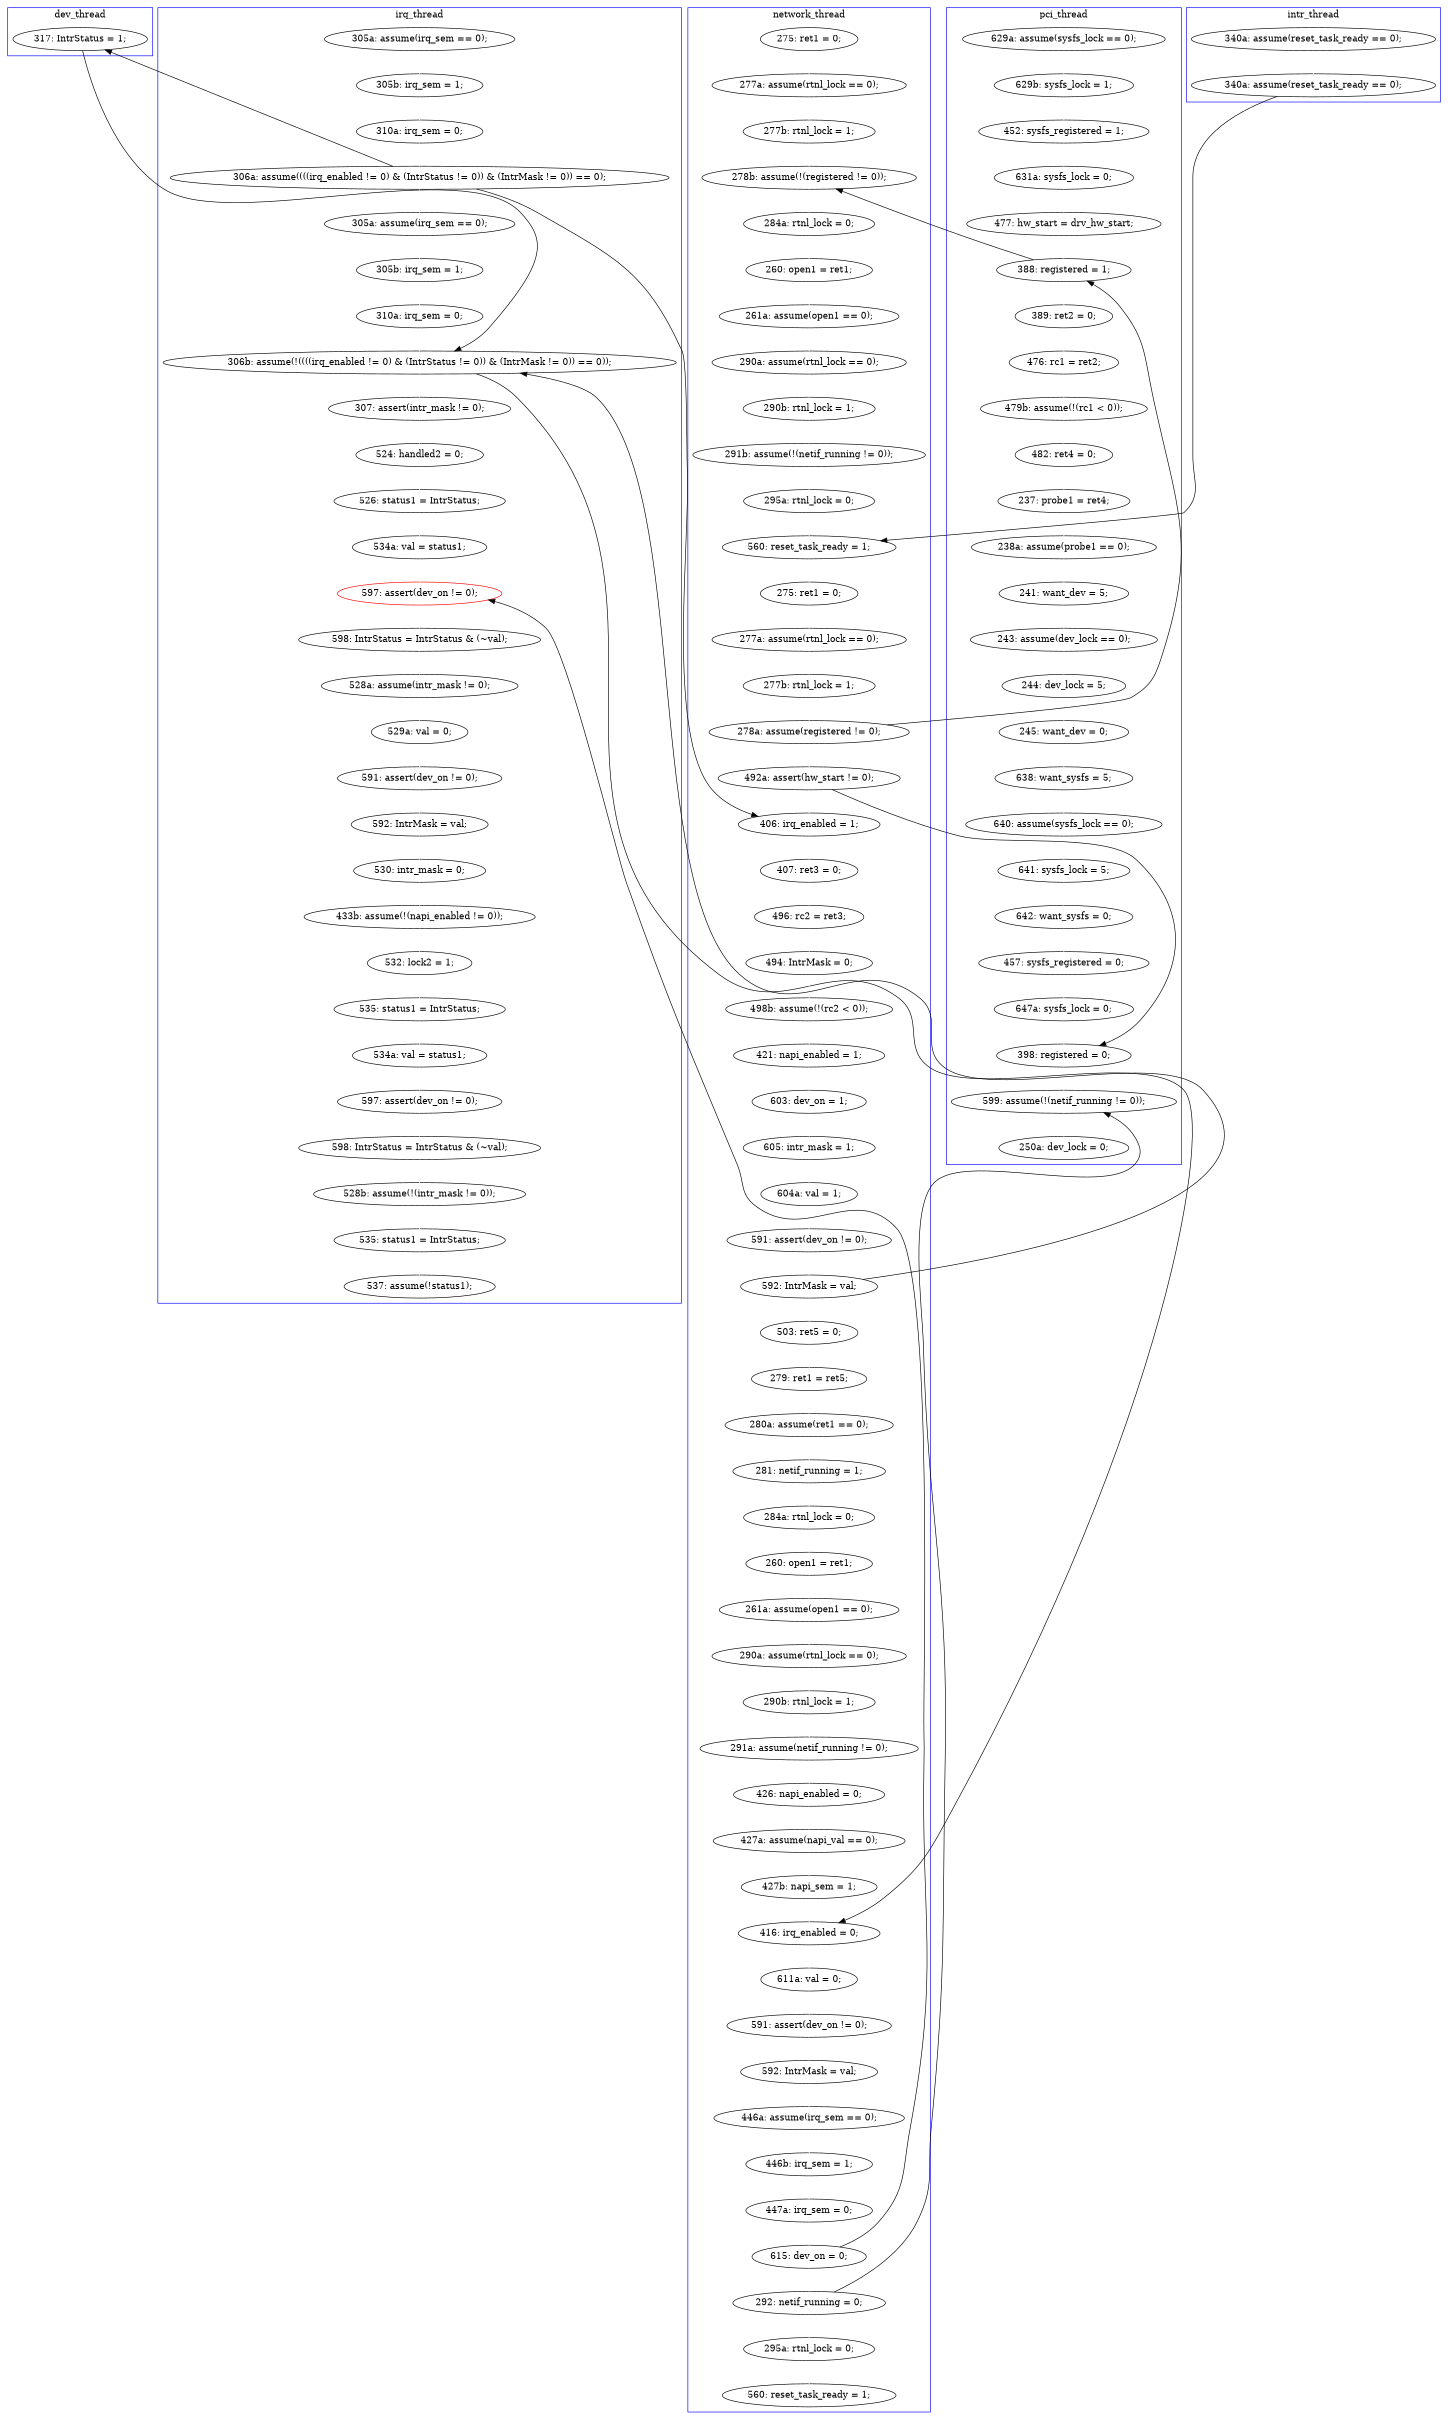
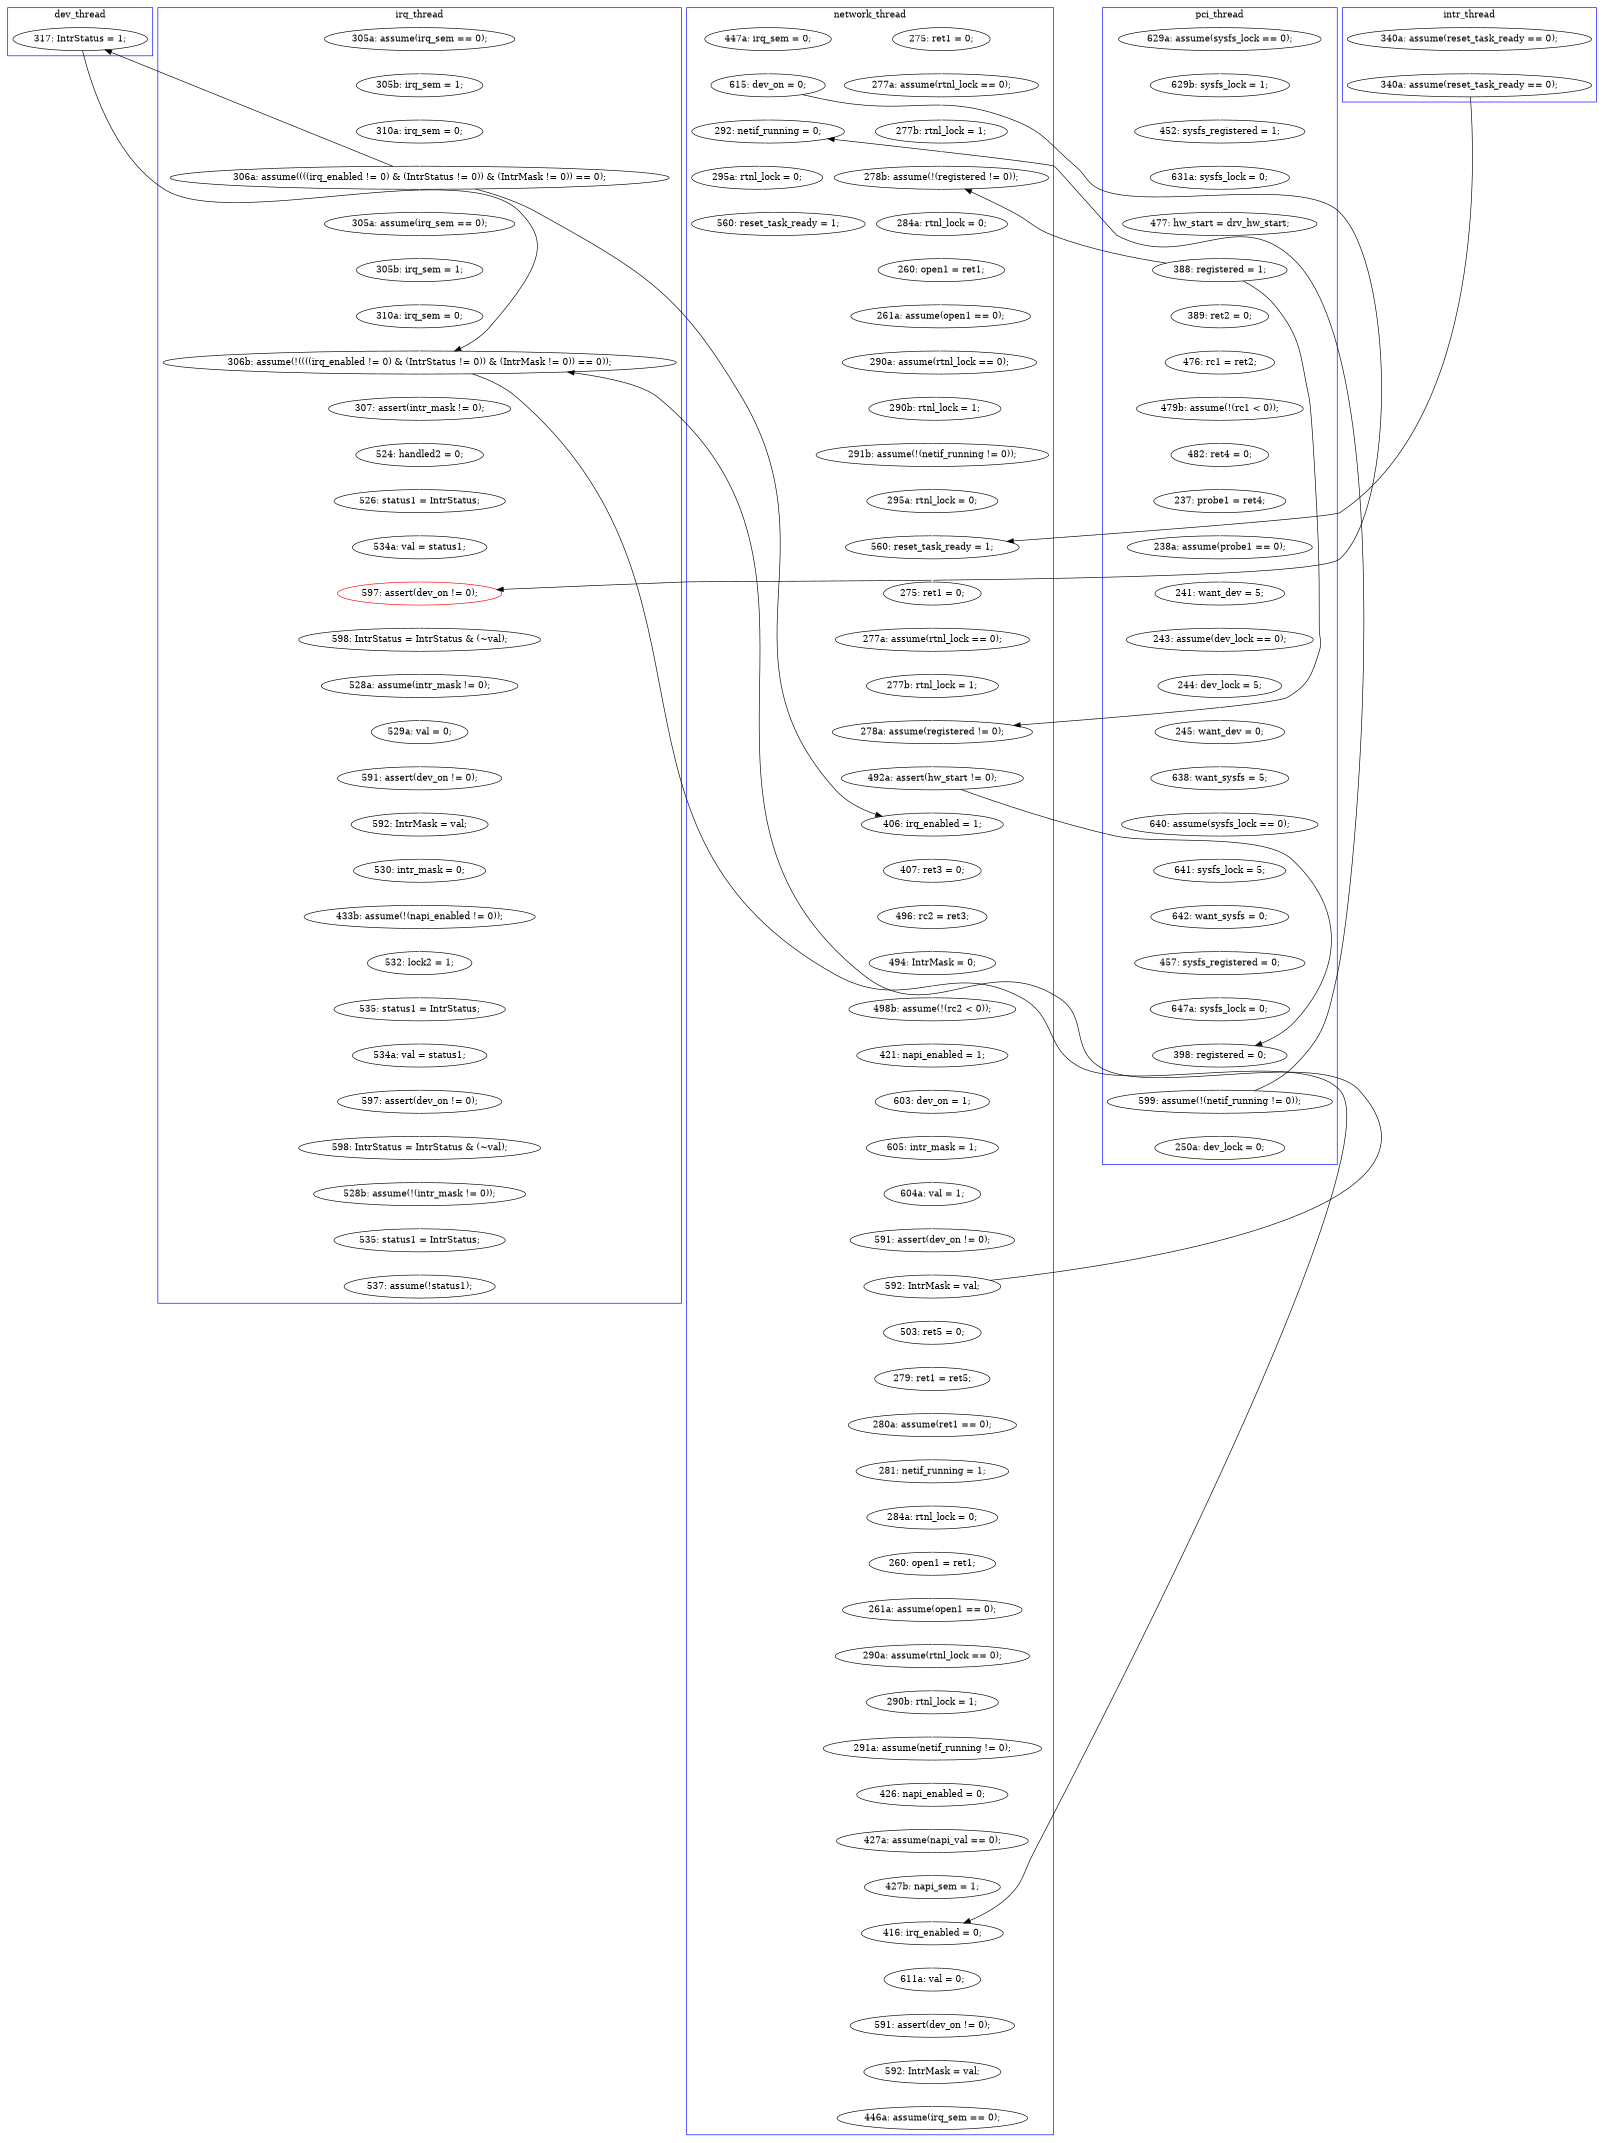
  digraph {
    edge [color=white style=solid]
    n1 [label="317: IntrStatus = 1;"]
    n2 [label="457: sysfs_registered = 0;"]
    n3 [label="647a: sysfs_lock = 0;"]
    n4 [label="237: probe1 = ret4;"]
    n5 [label="238a: assume(probe1 == 0);"]
    n6 [label="389: ret2 = 0;"]
    n7 [label="476: rc1 = ret2;"]
    n8 [label="479b: assume(!(rc1 < 0));"]
    n9 [label="482: ret4 = 0;"]
    n10 [label="398: registered = 0;"]
    n11 [label="477: hw_start = drv_hw_start;"]
    n12 [label="388: registered = 1;"]
    n13 [label="245: want_dev = 0;"]
    n14 [label="638: want_sysfs = 5;"]
    n15 [label="629a: assume(sysfs_lock == 0);"]
    n16 [label="629b: sysfs_lock = 1;"]
    n17 [label="640: assume(sysfs_lock == 0);"]
    n18 [label="244: dev_lock = 5;"]
    n19 [label="599: assume(!(netif_running != 0));"]
    n20 [label="452: sysfs_registered = 1;"]
    n21 [label="241: want_dev = 5;"]
    n22 [label="243: assume(dev_lock == 0);"]
    n23 [label="641: sysfs_lock = 5;"]
    n24 [label="631a: sysfs_lock = 0;"]
    n25 [label="642: want_sysfs = 0;"]
    n26 [label="250a: dev_lock = 0;"]
    n27 [label="526: status1 = IntrStatus;"]
    n28 [label="534a: val = status1;"]
    n29 [label="534a: val = status1;"]
    n30 [label="597: assert(dev_on != 0);"]
    n31 [label="532: lock2 = 1;"]
    n32 [label="535: status1 = IntrStatus;"]
    n33 [label="306b: assume(!((((irq_enabled != 0) & (IntrStatus != 0)) & (IntrMask != 0)) == 0));"]
    n34 [label="305a: assume(irq_sem == 0);"]
    n35 [label="305b: irq_sem = 1;"]
    n36 [label="591: assert(dev_on != 0);"]
    n37 [label="592: IntrMask = val;"]
    n38 [label="598: IntrStatus = IntrStatus & (~val);"]
    n39 [label="528b: assume(!(intr_mask != 0));"]
    n40 [label="530: intr_mask = 0;"]
    n41 [label="433b: assume(!(napi_enabled != 0));"]
    n42 [label="310a: irq_sem = 0;"]
    n43 [label="598: IntrStatus = IntrStatus & (~val);"]
    n44 [label="528a: assume(intr_mask != 0);"]
    n45 [label="535: status1 = IntrStatus;"]
    n46 [label="305b: irq_sem = 1;"]
    n47 [label="310a: irq_sem = 0;"]
    n48 [color=red label="597: assert(dev_on != 0);"]
    n49 [label="305a: assume(irq_sem == 0);"]
    n50 [label="524: handled2 = 0;"]
    n51 [label="306a: assume((((irq_enabled != 0) & (IntrStatus != 0)) & (IntrMask != 0)) == 0);"]
    n52 [label="307: assert(intr_mask != 0);"]
    n53 [label="529a: val = 0;"]
    n54 [label="537: assume(!status1);"]
    n55 [label="340a: assume(reset_task_ready == 0);"]
    n56 [label="340a: assume(reset_task_ready == 0);"]
    n57 [label="291b: assume(!(netif_running != 0));"]
    n58 [label="295a: rtnl_lock = 0;"]
    n59 [label="426: napi_enabled = 0;"]
    n60 [label="427a: assume(napi_val == 0);"]
    n61 [label="591: assert(dev_on != 0);"]
    n62 [label="592: IntrMask = val;"]
    n63 [label="277b: rtnl_lock = 1;"]
    n64 [label="278a: assume(registered != 0);"]
    n65 [label="604a: val = 1;"]
    n66 [label="591: assert(dev_on != 0);"]
    n67 [label="290a: assume(rtnl_lock == 0);"]
    n68 [label="290b: rtnl_lock = 1;"]
    n69 [label="615: dev_on = 0;"]
    n70 [label="292: netif_running = 0;"]
    n71 [label="560: reset_task_ready = 1;"]
    n72 [label="275: ret1 = 0;"]
    n73 [label="446a: assume(irq_sem == 0);"]
    n74 [label="284a: rtnl_lock = 0;"]
    n75 [label="260: open1 = ret1;"]
    n76 [label="261a: assume(open1 == 0);"]
    n77 [label="290a: assume(rtnl_lock == 0);"]
    n78 [label="605: intr_mask = 1;"]
    n79 [label="492a: assert(hw_start != 0);"]
    n80 [label="260: open1 = ret1;"]
    n81 [label="261a: assume(open1 == 0);"]
    n82 [label="496: rc2 = ret3;"]
    n83 [label="494: IntrMask = 0;"]
    n84 [label="277a: assume(rtnl_lock == 0);"]
    n85 [label="277b: rtnl_lock = 1;"]
    n86 [label="603: dev_on = 1;"]
    n87 [label="611a: val = 0;"]
    n88 [label="277a: assume(rtnl_lock == 0);"]
    n89 [label="592: IntrMask = val;"]
    n90 [label="503: ret5 = 0;"]
    n91 [label="427b: napi_sem = 1;"]
    n92 [label="278b: assume(!(registered != 0));"]
    n93 [label="407: ret3 = 0;"]
    n94 [label="275: ret1 = 0;"]
    n95 [label="295a: rtnl_lock = 0;"]
    n96 [label="560: reset_task_ready = 1;"]
    n97 [label="421: napi_enabled = 1;"]
    n98 [label="281: netif_running = 1;"]
    n99 [label="280a: assume(ret1 == 0);"]
    n100 [label="279: ret1 = ret5;"]
    n101 [label="416: irq_enabled = 0;"]
    n102 [label="498b: assume(!(rc2 < 0));"]
-   n103 [label="446b: irq_sem = 1;"]
    n104 [label="447a: irq_sem = 0;"]
    n105 [label="290b: rtnl_lock = 1;"]
    n106 [label="291a: assume(netif_running != 0);"]
    n107 [label="406: irq_enabled = 1;"]
    n108 [label="284a: rtnl_lock = 0;"]
    subgraph cluster_1 {
      color=blue
      label=dev_thread
      n1
    }
    subgraph cluster_2 {
      color=blue
      label=pci_thread
      n2
      n3
      n4
      n5
      n6
      n7
      n8
      n9
      n10
      n11
      n12
      n13
      n14
      n15
      n16
      n17
      n18
      n19
      n20
      n21
      n22
      n23
      n24
      n25
      n26
    }
    subgraph cluster_3 {
      color=blue
      label=irq_thread
      n27
      n28
      n29
      n30
      n31
      n32
      n33
      n34
      n35
      n36
      n37
      n38
      n39
      n40
      n41
      n42
      n43
      n44
      n45
      n46
      n47
      n48
      n49
      n50
      n51
      n52
      n53
      n54
    }
    subgraph cluster_4 {
      color=blue
      label=intr_thread
      n55
      n56
    }
    subgraph cluster_5 {
      color=blue
      label=network_thread
      n57
      n58
      n59
      n60
      n61
      n62
      n63
      n64
      n65
      n66
      n67
      n68
      n69
      n70
      n71
      n72
      n73
      n74
      n75
      n76
      n77
      n78
      n79
      n80
      n81
      n82
      n83
      n84
      n85
      n86
      n87
      n88
      n89
      n90
      n91
      n92
      n93
      n94
      n95
      n96
      n97
      n98
      n99
      n100
      n101
      n102
-     n103
      n104
      n105
      n106
      n107
      n108
    }
    n1 -> n33 [color=black constraint=false]
    n2 -> n3
    n3 -> n10
    n4 -> n5
    n5 -> n21
    n6 -> n7
    n7 -> n8
    n8 -> n9
    n9 -> n4
    n10 -> n19
    n11 -> n12
    n12 -> n6
-   n64 -> n12 [color=black constraint=false]
+   n12 -> n64 [color=black constraint=false]
    n12 -> n92 [color=black constraint=false]
    n13 -> n14
    n14 -> n17
    n15 -> n16
    n16 -> n20
    n17 -> n23
    n18 -> n13
    n19 -> n26
    n20 -> n24
    n21 -> n22
    n22 -> n18
    n23 -> n25
    n24 -> n11
    n25 -> n2
    n27 -> n28
    n28 -> n48
    n29 -> n30
    n30 -> n38
    n31 -> n32
    n32 -> n29
    n33 -> n52
    n33 -> n101 [color=black constraint=false]
    n34 -> n35
    n35 -> n42
    n36 -> n37
    n37 -> n40
    n38 -> n39
    n39 -> n45
    n40 -> n41
    n41 -> n31
    n42 -> n51
    n43 -> n44
    n44 -> n53
    n45 -> n54
    n46 -> n47
    n47 -> n33
    n48 -> n43
    n49 -> n46
    n50 -> n27
    n51 -> n1 [color=black constraint=false]
    n51 -> n49
    n51 -> n107 [color=black constraint=false]
    n52 -> n50
    n53 -> n36
    n55 -> n56
    n56 -> n71 [color=black constraint=false]
    n57 -> n58
    n58 -> n71
    n59 -> n60
    n60 -> n91
    n61 -> n62
    n62 -> n73
    n63 -> n64
    n64 -> n79
    n65 -> n66
    n66 -> n89
    n67 -> n68
    n68 -> n57
    n69 -> n48 [color=black constraint=false]
    n69 -> n70
-   n70 -> n19 [color=black constraint=false]
+   n19 -> n70 [color=black constraint=false]
    n70 -> n95
    n71 -> n72
    n72 -> n88
-   n73 -> n103
    n74 -> n75
    n75 -> n76
    n76 -> n77
    n77 -> n105
    n78 -> n65
    n79 -> n10 [color=black constraint=false]
    n79 -> n107
    n80 -> n81
    n81 -> n67
    n82 -> n83
    n83 -> n102
    n84 -> n85
    n85 -> n92
    n86 -> n78
    n87 -> n61
    n88 -> n63
    n89 -> n33 [color=black constraint=false]
    n89 -> n90
    n90 -> n100
    n91 -> n101
    n92 -> n108
    n93 -> n82
    n94 -> n84
    n95 -> n96
    n97 -> n86
    n98 -> n74
    n99 -> n98
    n100 -> n99
    n101 -> n87
    n102 -> n97
-   n103 -> n104
    n104 -> n69
    n105 -> n106
    n106 -> n59
    n107 -> n93
    n108 -> n80
  }
